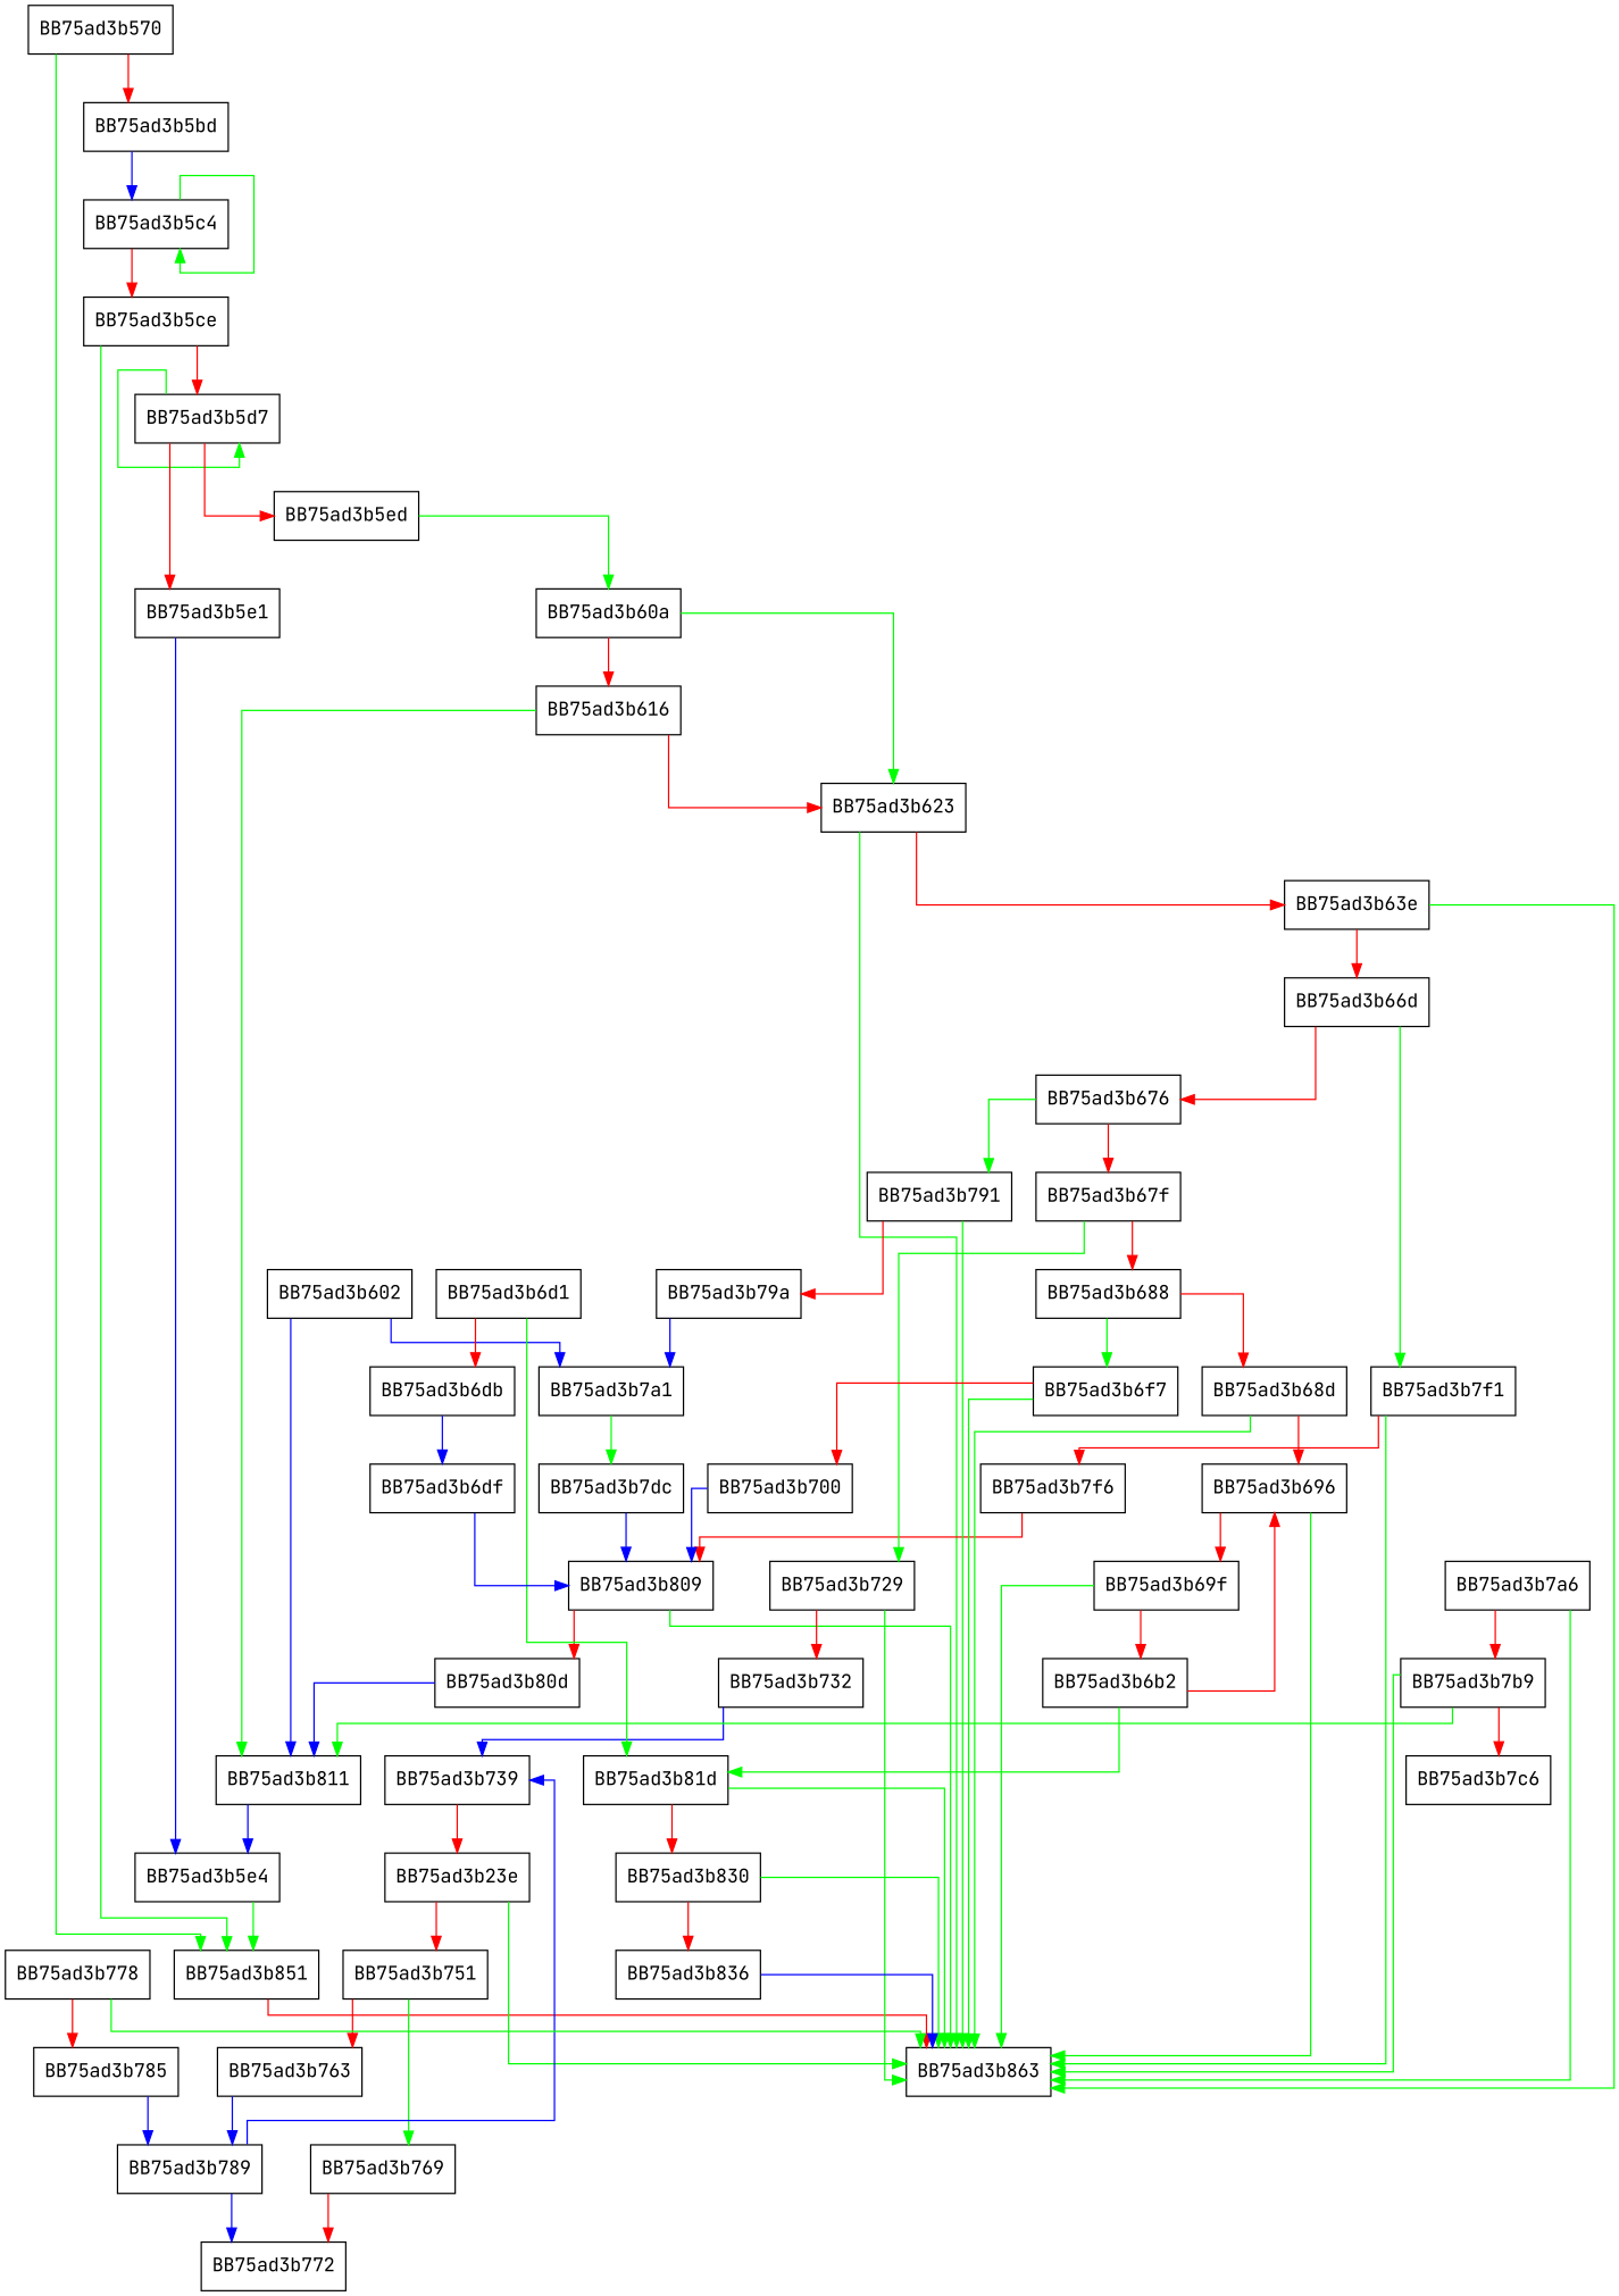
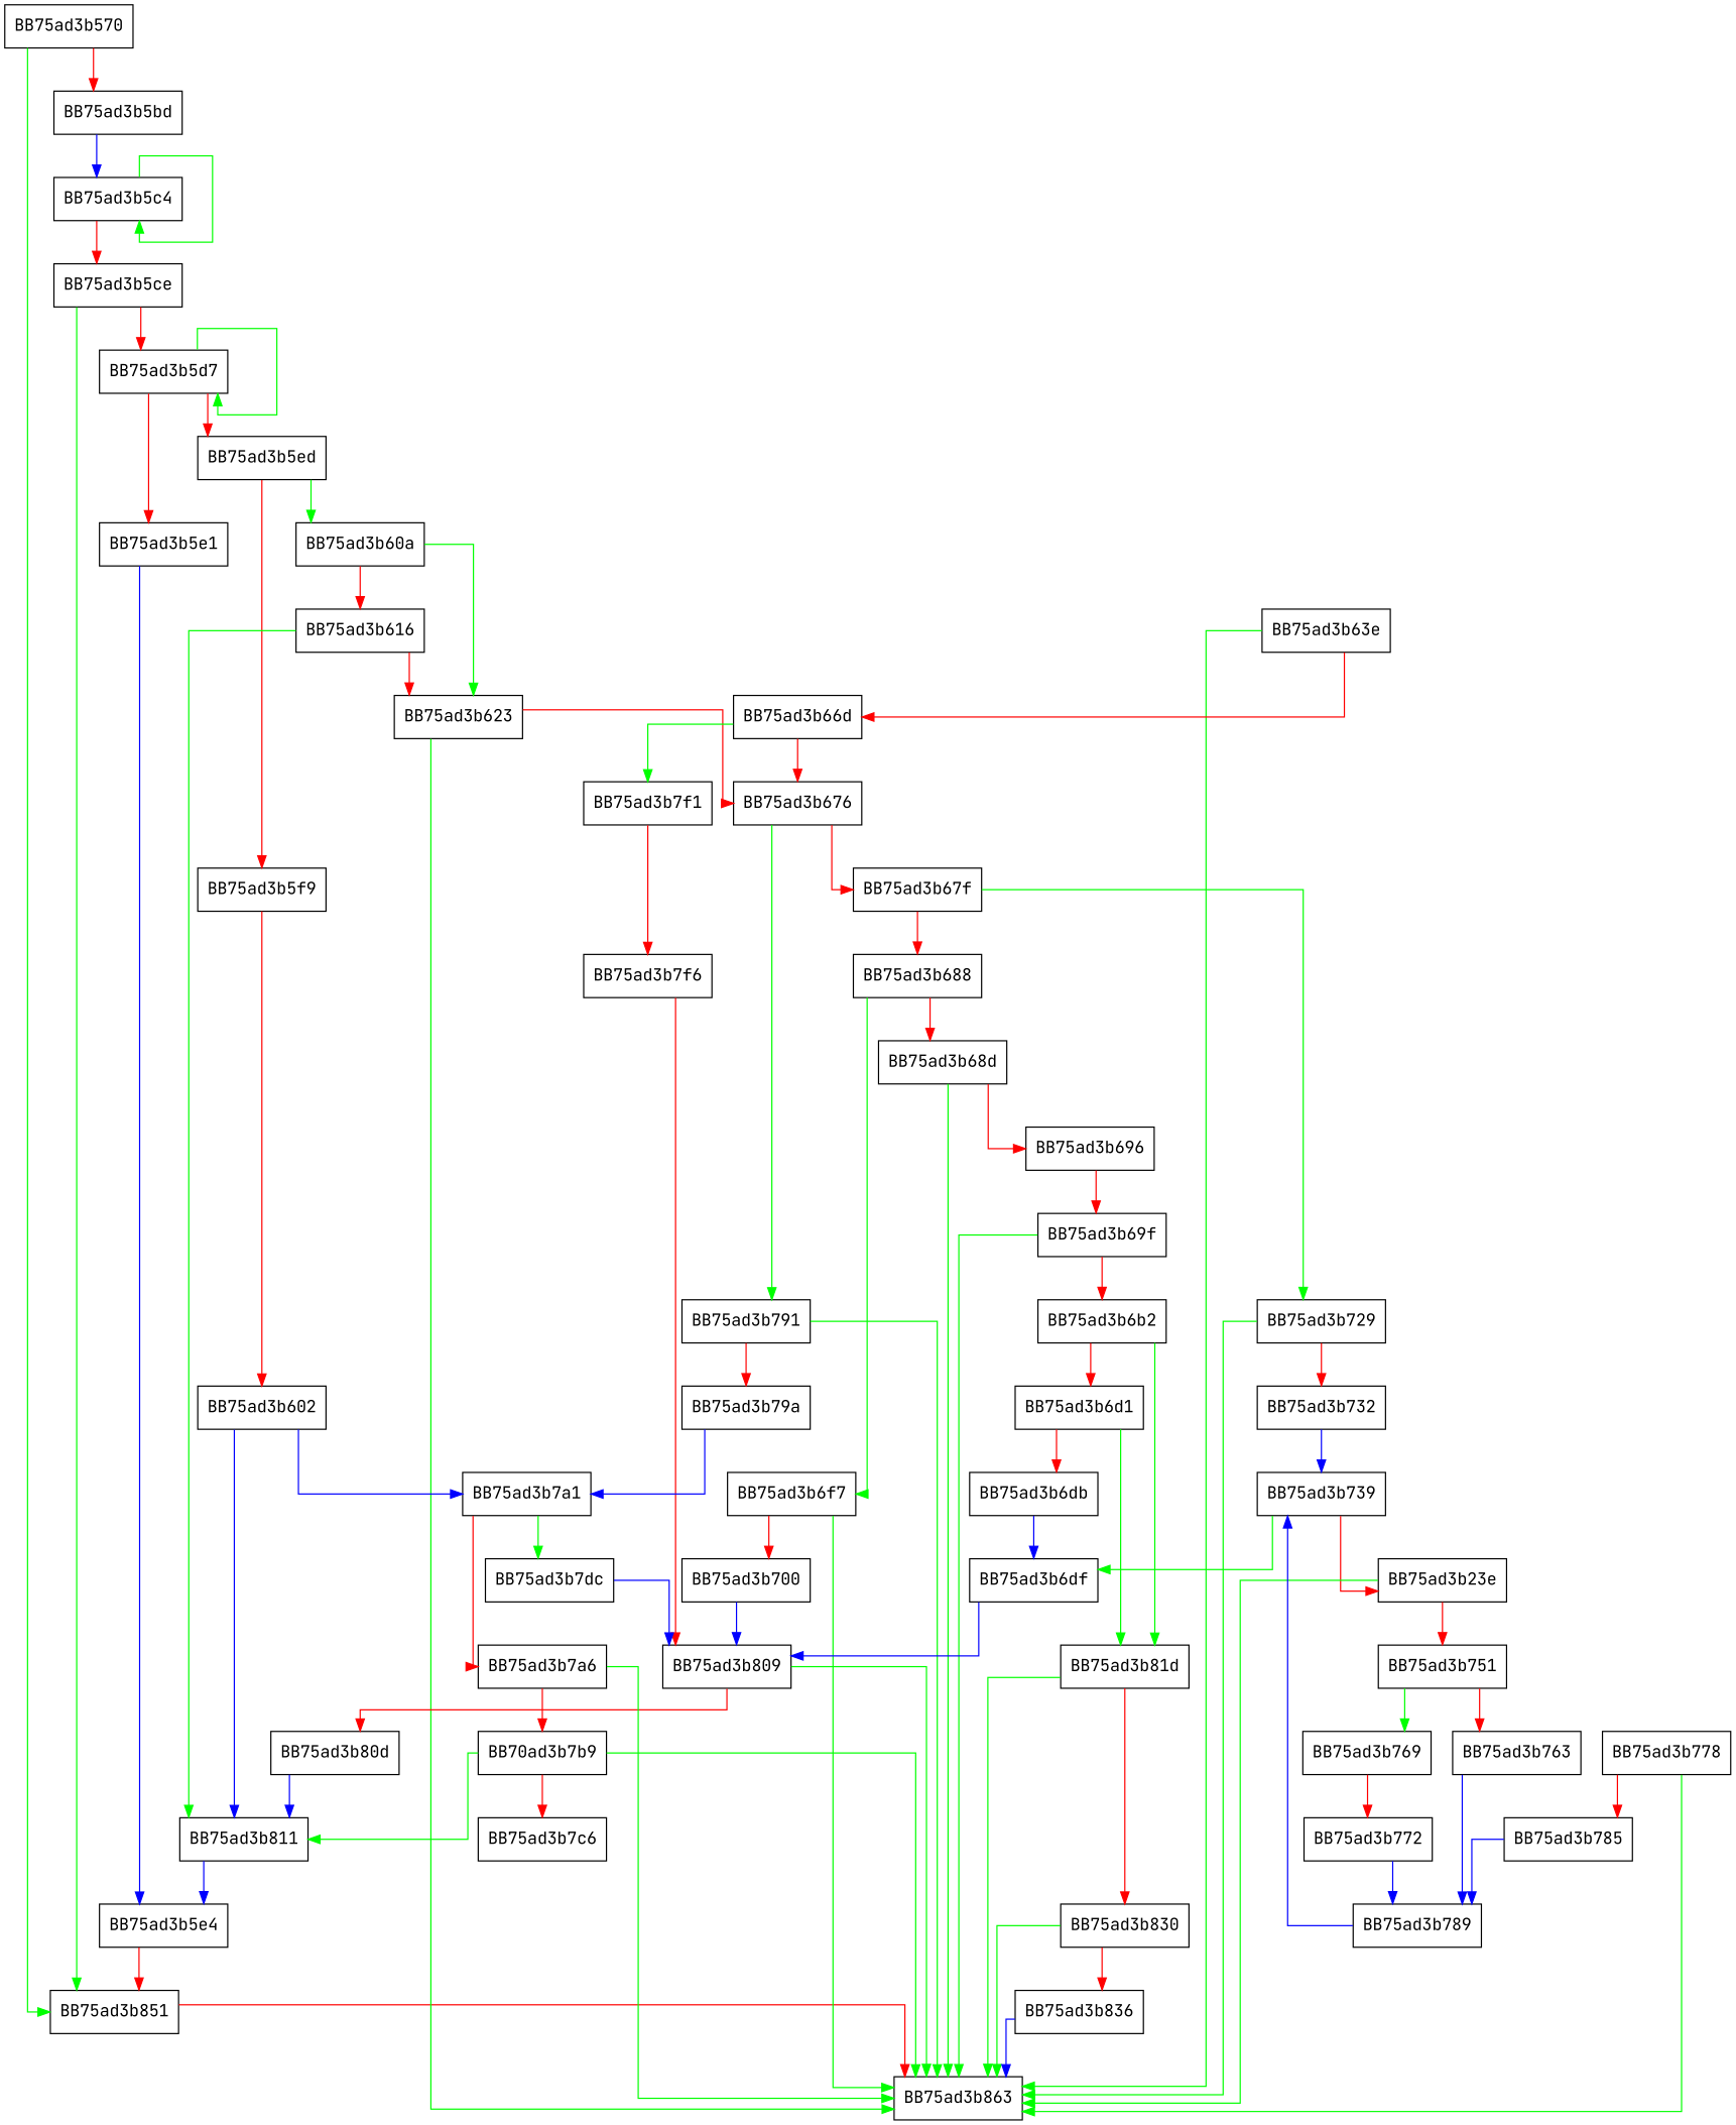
  digraph {
    fontname="JetBrains Mono"
    splines=ortho
    node [fontname="JetBrains Mono" shape=box]
    edge [color=red fontname="JetBrains Mono"]
    BB75ad3b570
    BB75ad3b851
    BB75ad3b5bd
    BB75ad3b863
    BB75ad3b5c4
    BB75ad3b5ce
    BB75ad3b5d7
    BB75ad3b5e1
    BB75ad3b5ed
    BB75ad3b5e4
    BB75ad3b60a
+   BB75ad3b5f9
    BB75ad3b623
    BB75ad3b616
    BB75ad3b602
    BB75ad3b63e
    BB75ad3b811
    BB75ad3b7a1
    BB75ad3b66d
    BB75ad3b7f1
    BB75ad3b676
    BB75ad3b7f6
    BB75ad3b791
    BB75ad3b67f
    BB75ad3b809
    BB75ad3b79a
    BB75ad3b729
    BB75ad3b688
    BB75ad3b732
    BB75ad3b6f7
    BB75ad3b68d
    BB75ad3b739
    BB75ad3b700
    BB75ad3b696
    BB75ad3b69f
    BB75ad3b6b2
    BB75ad3b81d
    BB75ad3b6d1
    BB75ad3b830
    BB75ad3b6db
    BB75ad3b836
    BB75ad3b6df
    BB75ad3b80d
    n44 [label=BB75ad3b23e]
    BB75ad3b751
    BB75ad3b769
    BB75ad3b763
    BB75ad3b772
    BB75ad3b789
    BB75ad3b778
    BB75ad3b785
    BB75ad3b7dc
    BB75ad3b7a6
-   BB75ad3b7b9
+   BB75ad3b7b9 [label=BB70ad3b7b9]
    BB75ad3b7c6
    BB75ad3b570 -> BB75ad3b851 [color=green]
    BB75ad3b570 -> BB75ad3b5bd
    BB75ad3b851 -> BB75ad3b863
    BB75ad3b5bd -> BB75ad3b5c4 [color=blue]
    BB75ad3b5c4 -> BB75ad3b5c4 [color=green]
    BB75ad3b5c4 -> BB75ad3b5ce
    BB75ad3b5ce -> BB75ad3b851 [color=green]
    BB75ad3b5ce -> BB75ad3b5d7
    BB75ad3b5d7 -> BB75ad3b5d7 [color=green]
    BB75ad3b5d7 -> BB75ad3b5e1
    BB75ad3b5d7 -> BB75ad3b5ed
    BB75ad3b5e1 -> BB75ad3b5e4 [color=blue]
    BB75ad3b5ed -> BB75ad3b60a [color=green]
-   BB75ad3b5e4 -> BB75ad3b851 [color=green]
+   BB75ad3b5ed -> BB75ad3b5f9
+   BB75ad3b5e4 -> BB75ad3b851
    BB75ad3b60a -> BB75ad3b623 [color=green]
    BB75ad3b60a -> BB75ad3b616
+   BB75ad3b5f9 -> BB75ad3b602
    BB75ad3b623 -> BB75ad3b863 [color=green]
-   BB75ad3b623 -> BB75ad3b63e
+   BB75ad3b623 -> BB75ad3b676
    BB75ad3b616 -> BB75ad3b623
    BB75ad3b616 -> BB75ad3b811 [color=green]
    BB75ad3b602 -> BB75ad3b811 [color=blue]
    BB75ad3b602 -> BB75ad3b7a1 [color=blue]
    BB75ad3b63e -> BB75ad3b863 [color=green]
    BB75ad3b63e -> BB75ad3b66d
    BB75ad3b811 -> BB75ad3b5e4 [color=blue]
    BB75ad3b7a1 -> BB75ad3b7dc [color=green]
+   BB75ad3b7a1 -> BB75ad3b7a6
    BB75ad3b66d -> BB75ad3b7f1 [color=green]
    BB75ad3b66d -> BB75ad3b676
-   BB75ad3b7f1 -> BB75ad3b863 [color=green]
    BB75ad3b7f1 -> BB75ad3b7f6
    BB75ad3b676 -> BB75ad3b791 [color=green]
    BB75ad3b676 -> BB75ad3b67f
    BB75ad3b7f6 -> BB75ad3b809
    BB75ad3b791 -> BB75ad3b863 [color=green]
    BB75ad3b791 -> BB75ad3b79a
    BB75ad3b67f -> BB75ad3b729 [color=green]
    BB75ad3b67f -> BB75ad3b688
    BB75ad3b809 -> BB75ad3b863 [color=green]
    BB75ad3b809 -> BB75ad3b80d
    BB75ad3b79a -> BB75ad3b7a1 [color=blue]
    BB75ad3b729 -> BB75ad3b863 [color=green]
    BB75ad3b729 -> BB75ad3b732
    BB75ad3b688 -> BB75ad3b6f7 [color=green]
    BB75ad3b688 -> BB75ad3b68d
    BB75ad3b732 -> BB75ad3b739 [color=blue]
    BB75ad3b6f7 -> BB75ad3b863 [color=green]
    BB75ad3b6f7 -> BB75ad3b700
    BB75ad3b68d -> BB75ad3b863 [color=green]
    BB75ad3b68d -> BB75ad3b696
+   BB75ad3b739 -> BB75ad3b6df [color=green]
    BB75ad3b739 -> n44
    BB75ad3b700 -> BB75ad3b809 [color=blue]
-   BB75ad3b696 -> BB75ad3b863 [color=green]
    BB75ad3b696 -> BB75ad3b69f
    BB75ad3b69f -> BB75ad3b863 [color=green]
    BB75ad3b69f -> BB75ad3b6b2
    BB75ad3b6b2 -> BB75ad3b81d [color=green]
-   BB75ad3b6b2 -> BB75ad3b696
+   BB75ad3b6b2 -> BB75ad3b6d1
    BB75ad3b81d -> BB75ad3b863 [color=green]
    BB75ad3b81d -> BB75ad3b830
    BB75ad3b6d1 -> BB75ad3b81d [color=green]
    BB75ad3b6d1 -> BB75ad3b6db
    BB75ad3b830 -> BB75ad3b863 [color=green]
    BB75ad3b830 -> BB75ad3b836
    BB75ad3b6db -> BB75ad3b6df [color=blue]
    BB75ad3b836 -> BB75ad3b863 [color=blue]
    BB75ad3b6df -> BB75ad3b809 [color=blue]
    BB75ad3b80d -> BB75ad3b811 [color=blue]
    n44 -> BB75ad3b863 [color=green]
    n44 -> BB75ad3b751
    BB75ad3b751 -> BB75ad3b769 [color=green]
    BB75ad3b751 -> BB75ad3b763
    BB75ad3b769 -> BB75ad3b772
    BB75ad3b763 -> BB75ad3b789 [color=blue]
-   BB75ad3b789 -> BB75ad3b772 [color=blue]
+   BB75ad3b772 -> BB75ad3b789 [color=blue]
    BB75ad3b789 -> BB75ad3b739 [color=blue]
    BB75ad3b778 -> BB75ad3b863 [color=green]
    BB75ad3b778 -> BB75ad3b785
    BB75ad3b785 -> BB75ad3b789 [color=blue]
    BB75ad3b7dc -> BB75ad3b809 [color=blue]
    BB75ad3b7a6 -> BB75ad3b863 [color=green]
    BB75ad3b7a6 -> BB75ad3b7b9
    BB75ad3b7b9 -> BB75ad3b863 [color=green]
    BB75ad3b7b9 -> BB75ad3b811 [color=green]
    BB75ad3b7b9 -> BB75ad3b7c6
  }
